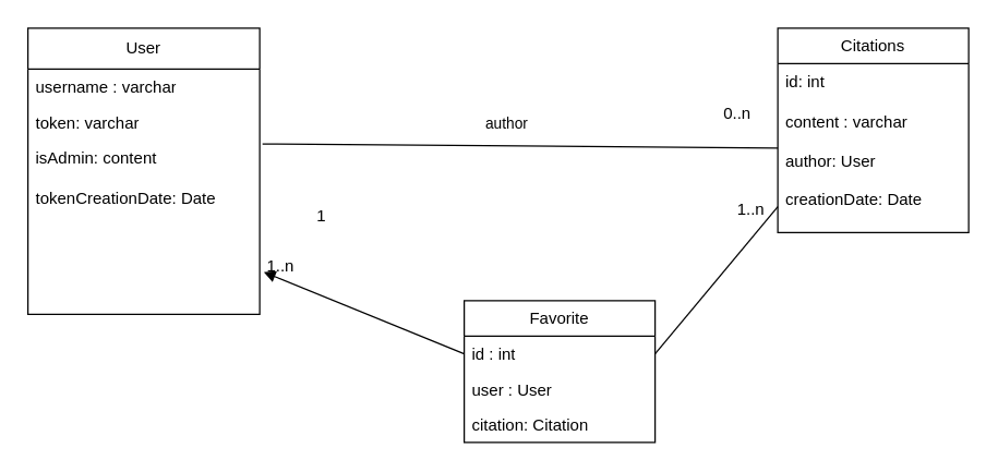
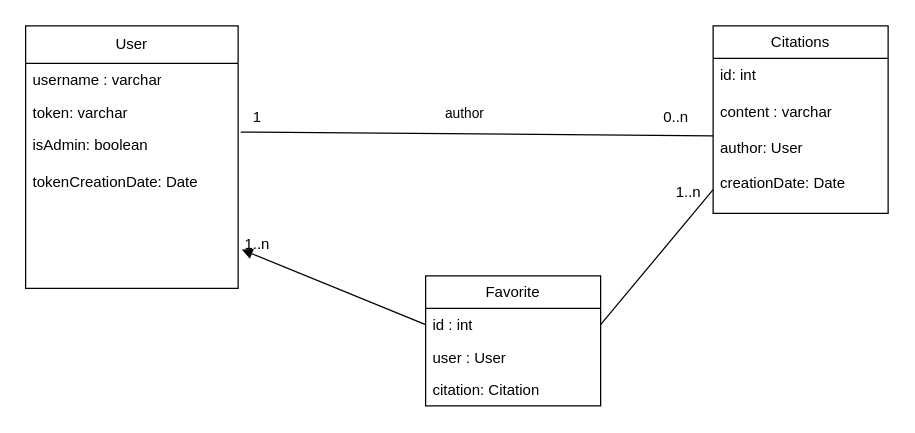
  <mxCell id="0" />
  <mxCell id="1" parent="0" />
  <mxCell id="2" value="User" style="swimlane;fontStyle=0;childLayout=stackLayout;horizontal=1;startSize=30;fillColor=none;horizontalStack=0;resizeParent=1;resizeParentMax=0;resizeLast=0;collapsible=1;marginBottom=0;whiteSpace=wrap;html=1;" vertex="1" parent="1"><mxGeometry x="20" y="20" width="170" height="210" as="geometry"><mxRectangle x="130" y="80" width="70" height="30" as="alternateBounds" /></mxGeometry></mxCell>
  <mxCell id="3" value="username : varchar" style="text;strokeColor=none;fillColor=none;align=left;verticalAlign=top;spacingLeft=4;spacingRight=4;overflow=hidden;rotatable=0;points=[[0,0.5],[1,0.5]];portConstraint=eastwest;whiteSpace=wrap;html=1;" vertex="1" parent="2"><mxGeometry y="30" width="170" height="26" as="geometry" /></mxCell>
  <mxCell id="4" value="token: varchar" style="text;strokeColor=none;fillColor=none;align=left;verticalAlign=top;spacingLeft=4;spacingRight=4;overflow=hidden;rotatable=0;points=[[0,0.5],[1,0.5]];portConstraint=eastwest;whiteSpace=wrap;html=1;" vertex="1" parent="2"><mxGeometry y="56" width="170" height="26" as="geometry" /></mxCell>
- <mxCell id="5" value="isAdmin: content&lt;br&gt;&lt;br&gt;tokenCreationDate: Date&lt;br&gt;&lt;br&gt;" style="text;strokeColor=none;fillColor=none;align=left;verticalAlign=top;spacingLeft=4;spacingRight=4;overflow=hidden;rotatable=0;points=[[0,0.5],[1,0.5]];portConstraint=eastwest;whiteSpace=wrap;html=1;" vertex="1" parent="2"><mxGeometry y="82" width="170" height="128" as="geometry" /></mxCell>
+ <mxCell id="5" value="isAdmin: boolean&lt;br&gt;&lt;br&gt;tokenCreationDate: Date&lt;br&gt;&lt;br&gt;" style="text;strokeColor=none;fillColor=none;align=left;verticalAlign=top;spacingLeft=4;spacingRight=4;overflow=hidden;rotatable=0;points=[[0,0.5],[1,0.5]];portConstraint=eastwest;whiteSpace=wrap;html=1;" vertex="1" parent="2"><mxGeometry y="82" width="170" height="128" as="geometry" /></mxCell>
  <mxCell id="6" value="Citations" style="swimlane;fontStyle=0;childLayout=stackLayout;horizontal=1;startSize=26;fillColor=none;horizontalStack=0;resizeParent=1;resizeParentMax=0;resizeLast=0;collapsible=1;marginBottom=0;whiteSpace=wrap;html=1;" vertex="1" parent="1"><mxGeometry x="570" y="20" width="140" height="150" as="geometry" /></mxCell>
  <mxCell id="7" value="id: int&lt;br&gt;&lt;br&gt;content : varchar&lt;br&gt;&lt;br&gt;author: User&lt;br&gt;&lt;br&gt;creationDate: Date" style="text;strokeColor=none;fillColor=none;align=left;verticalAlign=top;spacingLeft=4;spacingRight=4;overflow=hidden;rotatable=0;points=[[0,0.5],[1,0.5]];portConstraint=eastwest;whiteSpace=wrap;html=1;" vertex="1" parent="6"><mxGeometry y="26" width="140" height="124" as="geometry" /></mxCell>
  <mxCell id="8" value="Favorite" style="swimlane;fontStyle=0;childLayout=stackLayout;horizontal=1;startSize=26;fillColor=none;horizontalStack=0;resizeParent=1;resizeParentMax=0;resizeLast=0;collapsible=1;marginBottom=0;whiteSpace=wrap;html=1;" vertex="1" parent="1"><mxGeometry x="340" y="220" width="140" height="104" as="geometry" /></mxCell>
  <mxCell id="9" value="id : int" style="text;strokeColor=none;fillColor=none;align=left;verticalAlign=top;spacingLeft=4;spacingRight=4;overflow=hidden;rotatable=0;points=[[0,0.5],[1,0.5]];portConstraint=eastwest;whiteSpace=wrap;html=1;" vertex="1" parent="8"><mxGeometry y="26" width="140" height="26" as="geometry" /></mxCell>
  <mxCell id="10" value="user : User" style="text;strokeColor=none;fillColor=none;align=left;verticalAlign=top;spacingLeft=4;spacingRight=4;overflow=hidden;rotatable=0;points=[[0,0.5],[1,0.5]];portConstraint=eastwest;whiteSpace=wrap;html=1;" vertex="1" parent="8"><mxGeometry y="52" width="140" height="26" as="geometry" /></mxCell>
  <mxCell id="11" value="citation: Citation" style="text;strokeColor=none;fillColor=none;align=left;verticalAlign=top;spacingLeft=4;spacingRight=4;overflow=hidden;rotatable=0;points=[[0,0.5],[1,0.5]];portConstraint=eastwest;whiteSpace=wrap;html=1;" vertex="1" parent="8"><mxGeometry y="78" width="140" height="26" as="geometry" /></mxCell>
  <mxCell id="12" value="" style="endArrow=none;html=1;rounded=0;entryX=0;entryY=0.5;entryDx=0;entryDy=0;exitX=1.012;exitY=0.023;exitDx=0;exitDy=0;exitPerimeter=0;" edge="1" parent="1" source="5" target="7"><mxGeometry width="50" height="50" relative="1" as="geometry"><mxPoint x="340" y="210" as="sourcePoint" /><mxPoint x="390" y="160" as="targetPoint" /></mxGeometry></mxCell>
  <mxCell id="13" value="author" style="edgeLabel;html=1;align=center;verticalAlign=middle;resizable=0;points=[];" vertex="1" connectable="0" parent="12"><mxGeometry x="-0.053" y="-5" relative="1" as="geometry"><mxPoint y="-22" as="offset" /></mxGeometry></mxCell>
- <mxCell id="14" value="0..n" style="text;html=1;align=center;verticalAlign=middle;resizable=0;points=[];autosize=1;strokeColor=none;fillColor=none;" vertex="1" parent="1"><mxGeometry x="520" y="68" width="40" height="30" as="geometry" /></mxCell>
- <mxCell id="15" value="1" style="text;html=1;align=center;verticalAlign=middle;resizable=0;points=[];autosize=1;strokeColor=none;fillColor=none;" vertex="1" parent="1"><mxGeometry x="220" y="143" width="30" height="30" as="geometry" /></mxCell>
+ <mxCell id="14" value="0..n" style="text;html=1;align=center;verticalAlign=middle;resizable=0;points=[];autosize=1;strokeColor=none;fillColor=none;" vertex="1" parent="1"><mxGeometry x="520" y="78" width="40" height="30" as="geometry" /></mxCell>
+ <mxCell id="15" value="1" style="text;html=1;align=center;verticalAlign=middle;resizable=0;points=[];autosize=1;strokeColor=none;fillColor=none;" vertex="1" parent="1"><mxGeometry x="190" y="78" width="30" height="30" as="geometry" /></mxCell>
  <mxCell id="16" value="" style="endArrow=block;html=1;rounded=0;entryX=1.018;entryY=0.758;entryDx=0;entryDy=0;entryPerimeter=0;exitX=0;exitY=0.5;exitDx=0;exitDy=0;" edge="1" parent="1" source="9" target="5"><mxGeometry width="50" height="50" relative="1" as="geometry"><mxPoint x="340" y="210" as="sourcePoint" /><mxPoint x="390" y="160" as="targetPoint" /></mxGeometry></mxCell>
  <mxCell id="17" value="" style="endArrow=none;html=1;rounded=0;entryX=0;entryY=0.847;entryDx=0;entryDy=0;entryPerimeter=0;exitX=1;exitY=0.5;exitDx=0;exitDy=0;" edge="1" parent="1" source="9" target="7"><mxGeometry width="50" height="50" relative="1" as="geometry"><mxPoint x="340" y="210" as="sourcePoint" /><mxPoint x="390" y="160" as="targetPoint" /></mxGeometry></mxCell>
  <mxCell id="18" value="1..n" style="text;html=1;align=center;verticalAlign=middle;resizable=0;points=[];autosize=1;strokeColor=none;fillColor=none;" vertex="1" parent="1"><mxGeometry x="185" y="180" width="40" height="30" as="geometry" /></mxCell>
  <mxCell id="19" value="1..n" style="text;html=1;align=center;verticalAlign=middle;resizable=0;points=[];autosize=1;strokeColor=none;fillColor=none;" vertex="1" parent="1"><mxGeometry x="530" y="138" width="40" height="30" as="geometry" /></mxCell>
